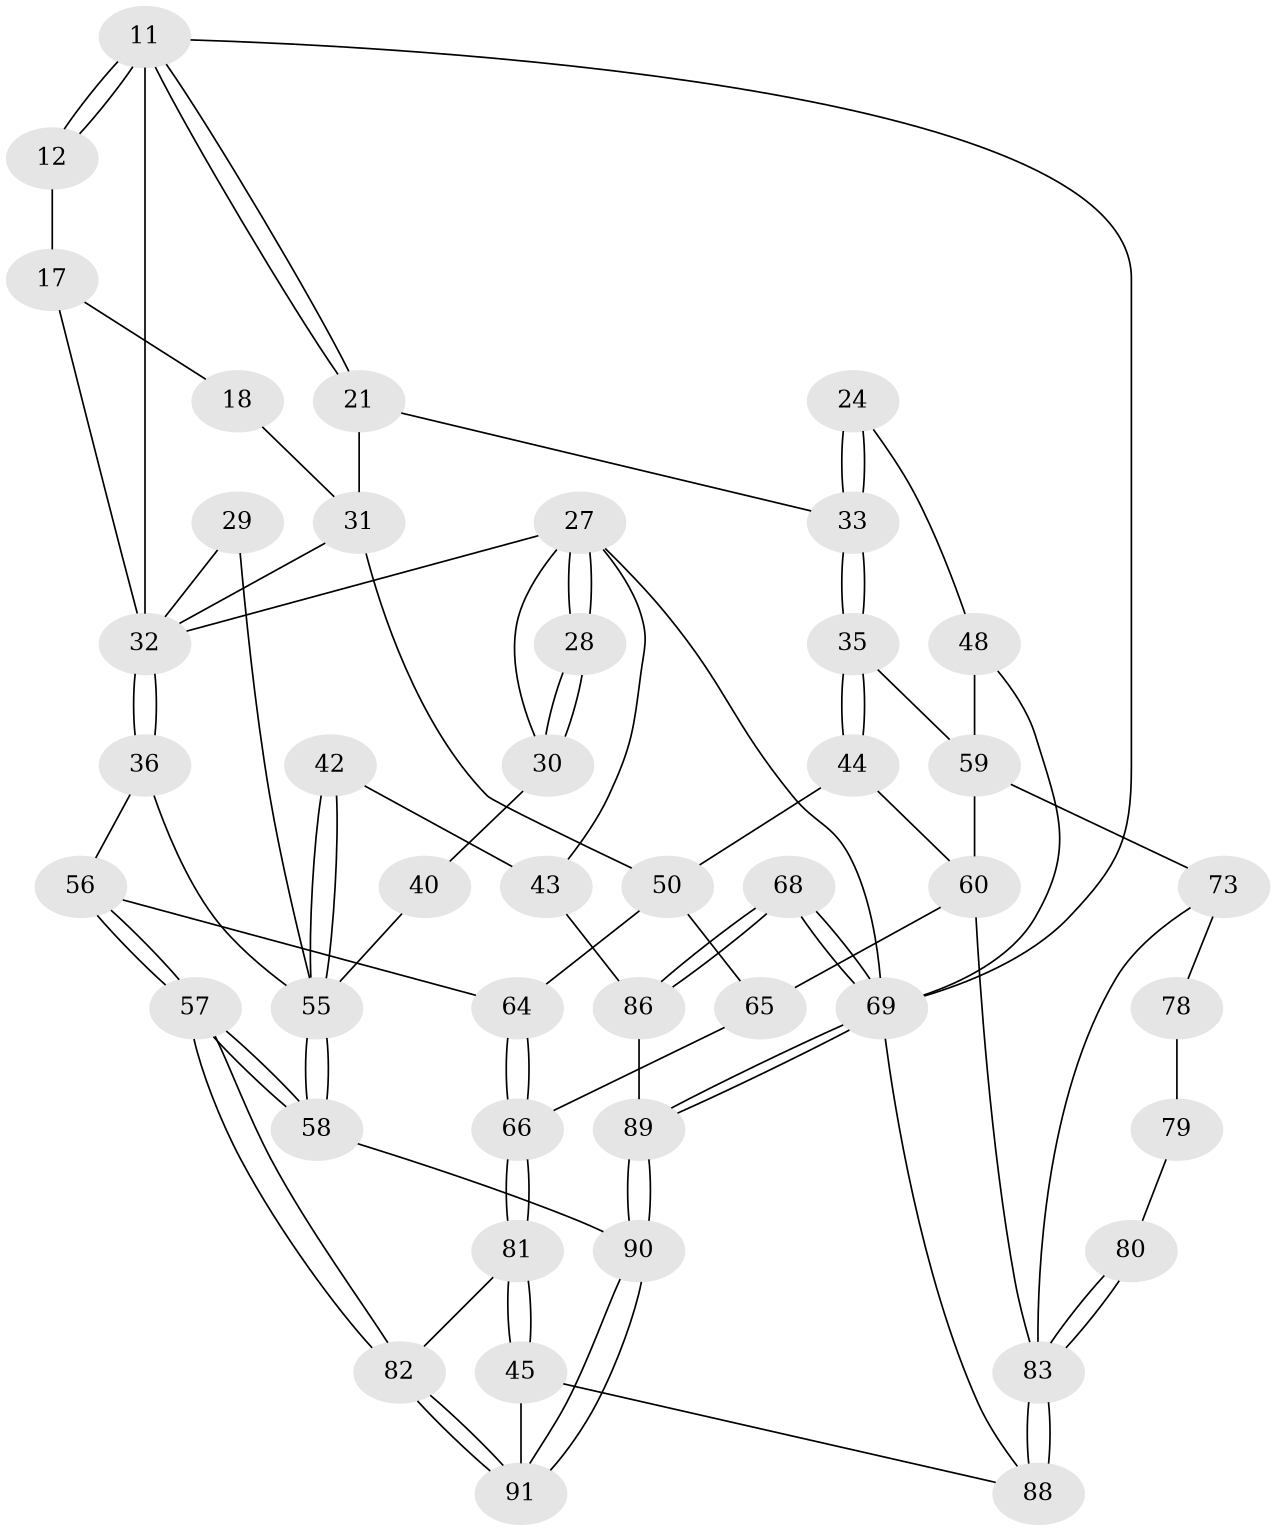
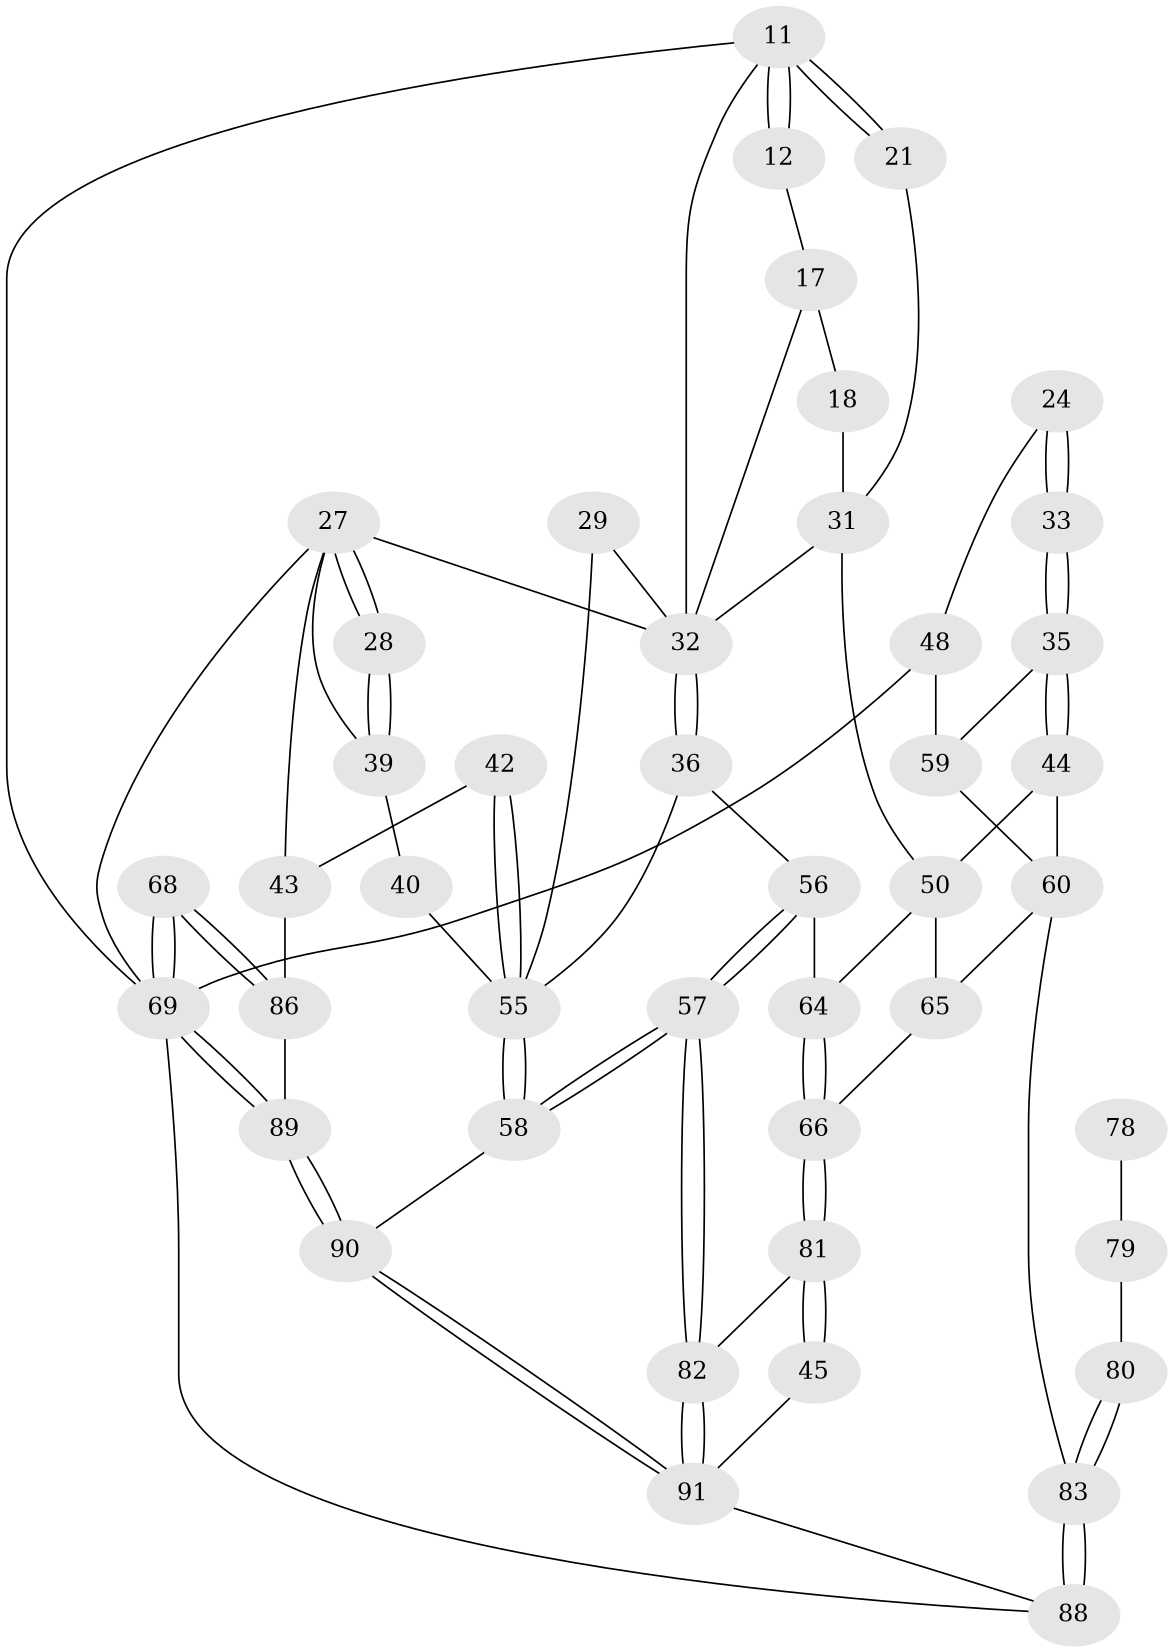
  graph {
    node [color=gray90 style=filled]
    11 [super="+3+9"]
    12
    21 [super="+20"]
    32 [super="+14+15+13"]
    69 [super="+61"]
    17 [super="+16"]
    31 [super="+19"]
    33 [super="+26+25"]
    36
    88 [super="+84+77"]
    89 [super="+87+71"]
    18
    50 [super="+45"]
    35
    24
    48 [super="+22+23"]
    59 [super="+49+46"]
    27 [super="+8"]
    28
    43
-   30
+   30 [label=39]
    86 [super="+72+67"]
    40
    29
    55 [super="+38+41"]
    58
    64 [super="+51"]
    65 [super="+54"]
    56 [super="+52"]
    44
    60 [super="+53"]
-   73
    57
    42
    83 [super="+76+75+74"]
    78 [super="+63+62"]
    79
    66
    90 [super="+70"]
    82
    91
    81
    n43 [label=45]
    68
    80
    11 -- 12 [weight=2]
    11 -- 12
    11 -- 21
    11 -- 21
    11 -- 32 [weight=3]
    11 -- 69
    12 -- 17
    21 -- 31
-   21 -- 33 [weight=2]
    32 -- 36
    32 -- 36
    69 -- 88
    69 -- 89
    69 -- 89
    17 -- 32
    17 -- 18 [weight=2]
    31 -- 32
    31 -- 50
    33 -- 35
    33 -- 35
    36 -- 55
    36 -- 56
    89 -- 90 [weight=2]
    89 -- 90
    18 -- 31
    50 -- 64
    50 -- 65
    35 -- 59
    35 -- 44
    35 -- 44
    24 -- 33 [weight=2]
    24 -- 33
    24 -- 48
    48 -- 69
    48 -- 59 [weight=2]
    59 -- 60 [weight=2]
-   59 -- 73
    27 -- 32
    27 -- 69 [weight=2]
    27 -- 28 [weight=2]
    27 -- 28
    27 -- 43
    27 -- 30
    28 -- 30
    28 -- 30
    43 -- 86
    30 -- 40
    86 -- 89 [weight=2]
    40 -- 55 [weight=2]
    29 -- 32
    29 -- 55
    55 -- 58
    55 -- 58
    58 -- 90
    64 -- 66
    64 -- 66
    65 -- 66
    56 -- 64 [weight=2]
    56 -- 57
    56 -- 57
    44 -- 50
    44 -- 60
    60 -- 65
    60 -- 83
-   73 -- 83
-   73 -- 78
    57 -- 58
    57 -- 58
    57 -- 82
    57 -- 82
    42 -- 43
    42 -- 55 [weight=2]
    42 -- 55
    83 -- 88 [weight=2]
    83 -- 88
    78 -- 79 [weight=2]
    79 -- 80
    66 -- 81
    66 -- 81
    90 -- 91
    90 -- 91
    82 -- 91
    82 -- 91
    81 -- 82
    81 -- n43
    81 -- n43
-   n43 -- 88
+   91 -- 88
    n43 -- 91
    68 -- 69
    68 -- 69
    68 -- 86 [weight=2]
    68 -- 86
    80 -- 83 [weight=2]
    80 -- 83
  }
